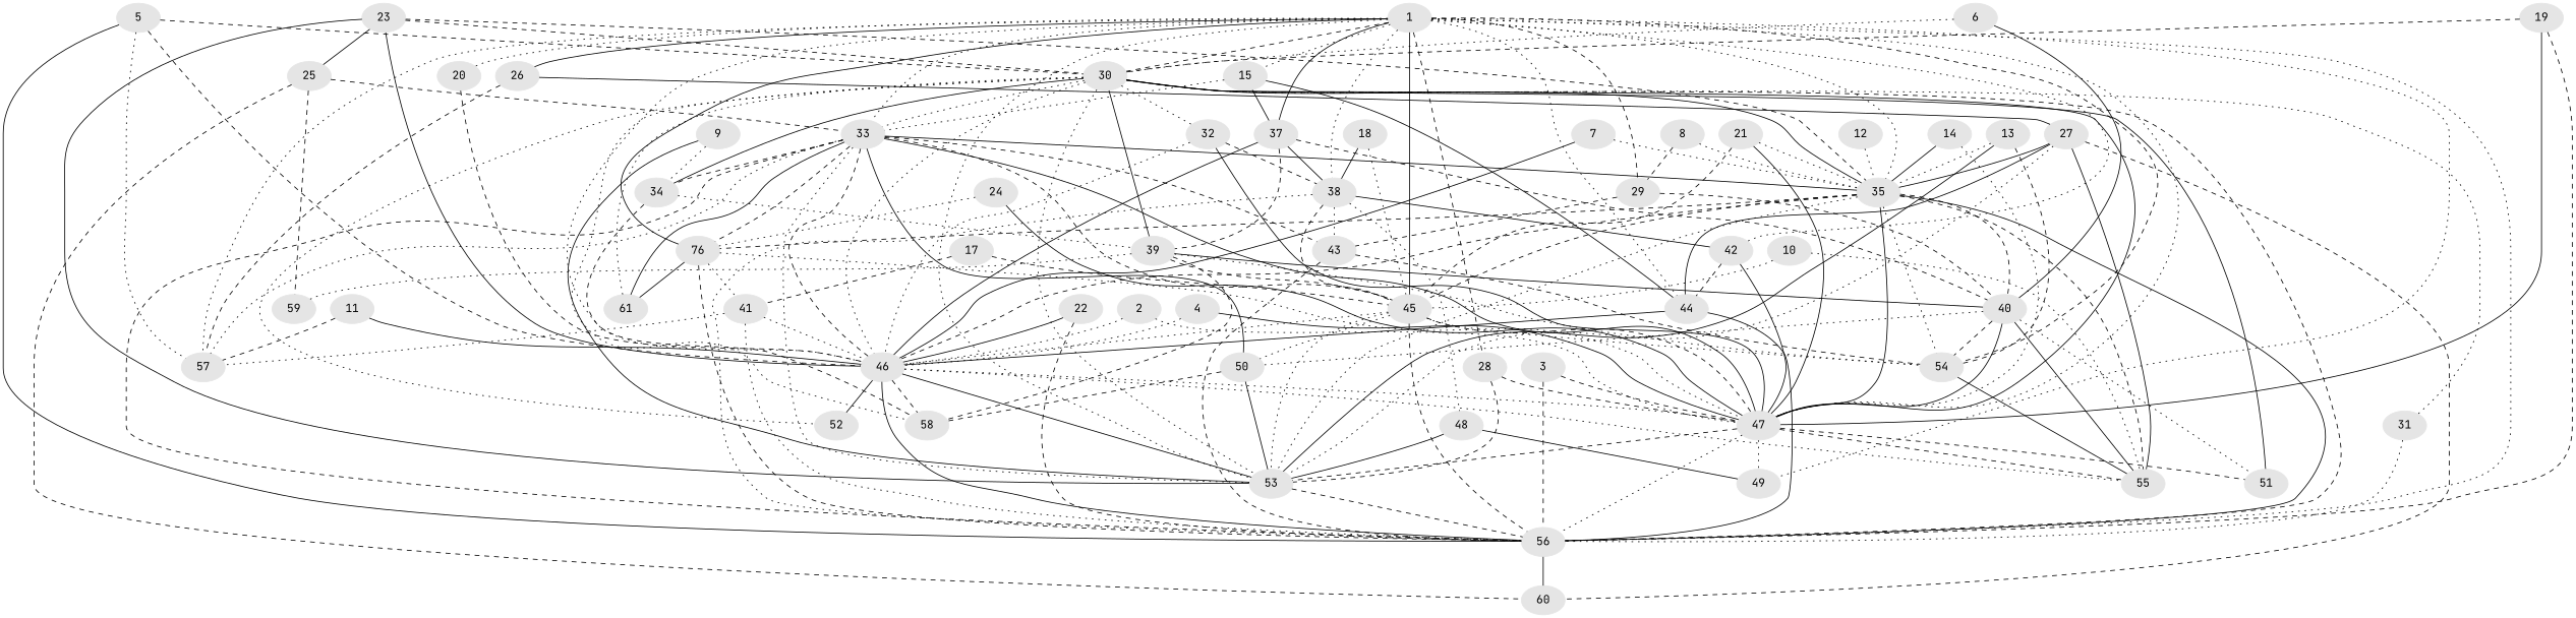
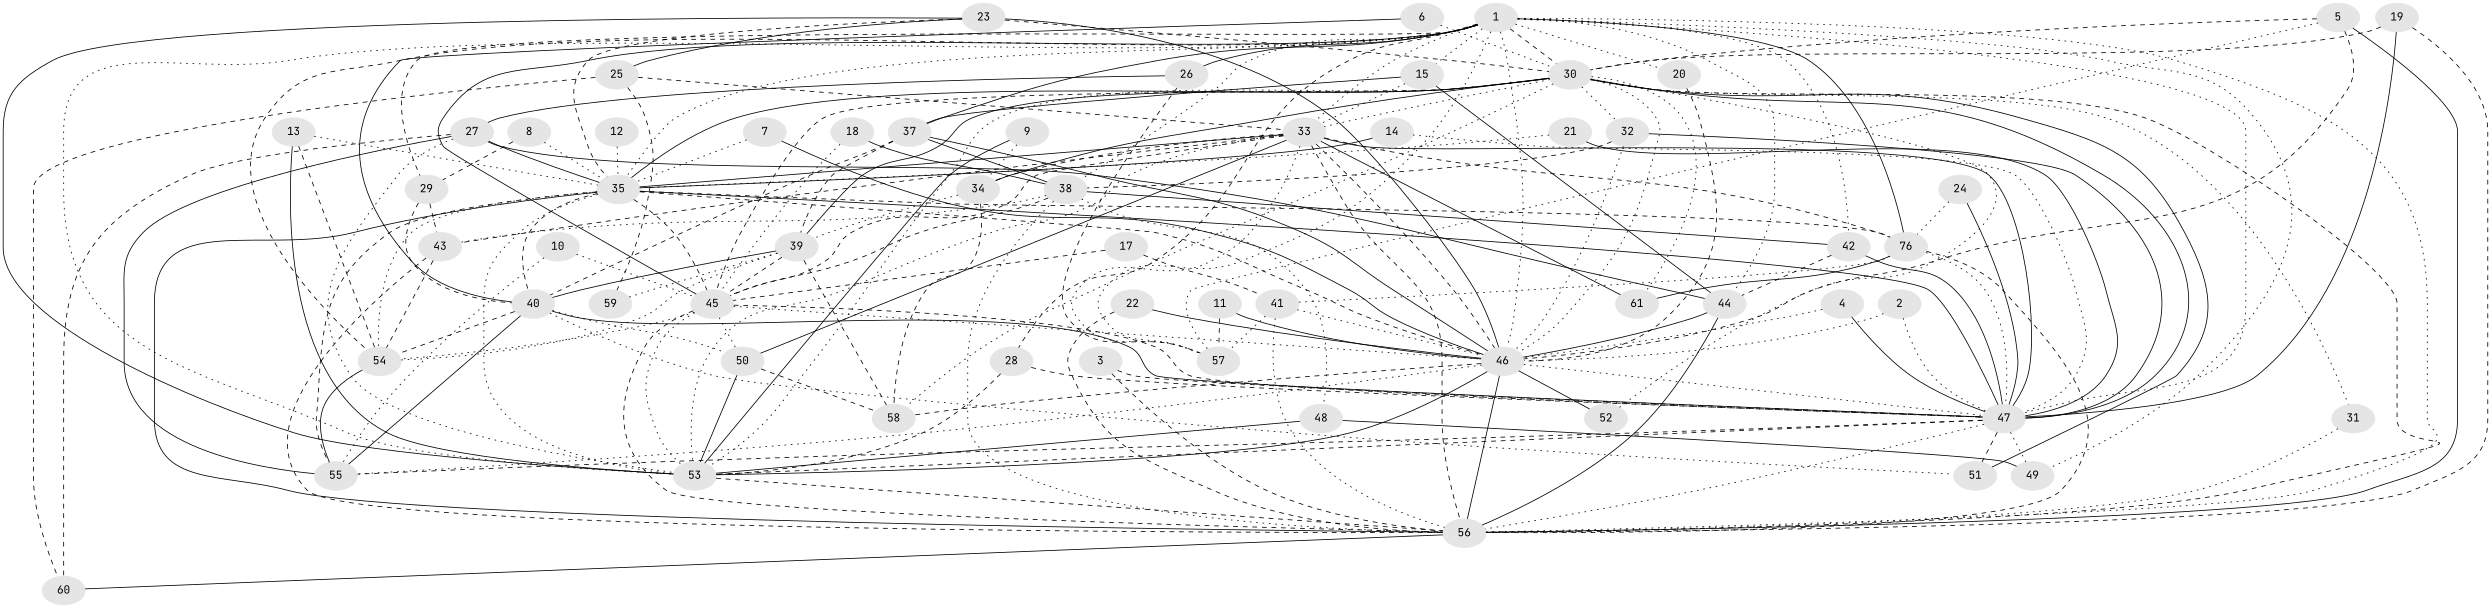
  graph {
    fontname="JetBrains Mono"
    node [color=gray90 fontname="JetBrains Mono" style=filled]
    edge [fontname="JetBrains Mono" style=dotted weight=1.0]
    1
    15
    20
    26
    28
    29
    30
    33
    35
    n10 [label=76]
    37
    38
    42
    44
    45
    46
    47
    49
    53
    54
    56
    57
    27
    40
    43
    34
    31
    32
    39
    51
    52
    58
    61
    50
    55
    41
    48
    60
    2
    3
    4
    5
    6
    7
    8
    9
    10
    11
    12
    13
    14
    17
    18
    19
    21
    22
    23
    25
    59
    24
    1 -- 15
    1 -- 20
    1 -- 26 [style=solid]
    1 -- 28 [style=dashed]
    1 -- 29 [style=dashed]
    1 -- 30 [style=dashed weight=2.0]
    1 -- 33 [weight=2.0]
    1 -- 35 [weight=3.0]
    1 -- n10 [style=solid]
    1 -- 37 [style=solid]
    1 -- 38
    1 -- 42
    1 -- 44
    1 -- 45 [style=solid weight=2.0]
    1 -- 46 [weight=2.0]
    1 -- 47 [weight=4.0]
    1 -- 49
    1 -- 53 [weight=2.0]
    1 -- 54 [style=dashed]
    1 -- 56 [weight=3.0]
    1 -- 57
    15 -- 33
    15 -- 37 [style=solid]
    15 -- 44 [style=solid]
    20 -- 46 [style=dashed]
    26 -- 57 [style=dashed]
    26 -- 27 [style=solid]
    28 -- 47 [style=dashed]
    28 -- 53 [style=dashed]
    29 -- 40 [style=dashed]
    29 -- 43 [style=dashed]
    30 -- 33
    30 -- 35 [style=solid]
-   21 -- 45 [style=dashed]
+   30 -- 45 [style=dashed]
    30 -- 46 [weight=2.0]
    30 -- 47 [style=solid]
    30 -- 53
    30 -- 56 [style=dashed]
    30 -- 34 [style=solid]
    30 -- 31
    30 -- 32
    30 -- 39 [style=solid weight=2.0]
    30 -- 51 [style=solid]
    30 -- 52
    30 -- 58
    30 -- 61
    33 -- 35 [style=solid]
    33 -- n10 [style=dashed]
    33 -- 45 [style=dashed]
    33 -- 46 [style=dashed]
    33 -- 47 [style=solid]
    33 -- 53
    33 -- 56 [style=dashed]
    33 -- 57
    33 -- 43 [style=dashed]
    33 -- 34 [style=dashed weight=2.0]
    33 -- 61 [style=solid]
    33 -- 50 [style=solid]
    35 -- n10 [style=dashed]
    35 -- 45 [style=dashed]
    35 -- 46 [style=dashed]
    35 -- 47 [style=solid]
    35 -- 53
    35 -- 54
    35 -- 56 [style=solid weight=2.0]
    35 -- 40 [style=dashed]
    35 -- 55 [style=dashed]
    n10 -- 47
    n10 -- 56 [style=dashed]
    n10 -- 61 [style=solid]
    n10 -- 41
    37 -- 38 [style=solid]
    37 -- 46 [style=solid]
    37 -- 40 [style=dashed]
    37 -- 39 [style=dashed]
    38 -- 42 [style=solid]
    38 -- 45 [style=dashed]
    38 -- 56
    38 -- 43
    38 -- 48
    42 -- 44 [style=dashed]
    42 -- 47 [style=solid]
    44 -- 46 [style=solid]
    44 -- 56 [style=solid weight=2.0]
    45 -- 46
    45 -- 47 [style=dashed]
    45 -- 53
    45 -- 54
    45 -- 56 [style=dashed]
    45 -- 50
    46 -- 47
    46 -- 53 [style=solid]
    46 -- 56 [style=solid]
    46 -- 52 [style=solid]
    46 -- 58 [style=dashed]
    46 -- 55
    47 -- 49
    47 -- 53 [style=dashed]
    47 -- 56
    47 -- 51 [style=dashed]
    47 -- 55 [style=dashed]
    53 -- 56 [style=dashed]
    54 -- 55 [style=solid]
    56 -- 60 [style=solid]
    27 -- 35 [style=solid]
    27 -- 44 [style=solid]
    27 -- 53
    27 -- 55 [style=solid]
    27 -- 60 [style=dashed]
    40 -- 47 [style=solid]
    40 -- 54 [style=dashed]
    40 -- 51
    40 -- 50
    40 -- 55 [style=solid]
    43 -- 54 [style=dashed]
    43 -- 56 [style=dashed]
    34 -- 39
    34 -- 58 [style=dashed]
    31 -- 56
    32 -- 38 [style=dashed]
    32 -- 46
    32 -- 47 [style=solid]
    39 -- 45 [style=dashed]
    39 -- 54
    39 -- 40 [style=solid]
    39 -- 58 [style=dashed]
    39 -- 59
    50 -- 53 [style=solid]
    50 -- 58 [style=dashed]
    41 -- 46
    41 -- 56 [weight=2.0]
    41 -- 57
    48 -- 49 [style=solid]
    48 -- 53 [style=solid]
    2 -- 46
    2 -- 47
    3 -- 47 [style=dashed]
    3 -- 56 [style=dashed]
    4 -- 46
    4 -- 47 [style=solid]
    5 -- 30 [style=dashed]
    5 -- 46 [style=dashed]
    5 -- 56 [style=solid]
    5 -- 57
    6 -- 30
    6 -- 40 [style=solid]
    7 -- 35
    7 -- 46 [style=solid]
    8 -- 29 [style=dashed]
    8 -- 35
    9 -- 53 [style=solid]
    9 -- 34
    10 -- 45
    10 -- 55
    11 -- 46 [style=solid]
    11 -- 57 [style=dashed]
    12 -- 35
    13 -- 35
    13 -- 53 [style=solid]
    13 -- 54 [style=dashed]
    14 -- 35 [style=solid]
    14 -- 47
    17 -- 45 [style=dashed]
    17 -- 41 [style=dashed]
    18 -- 38 [style=solid]
    18 -- 45
    19 -- 30 [style=dashed]
    19 -- 47 [style=solid weight=2.0]
    19 -- 56 [style=dashed]
    21 -- 35
    21 -- 47 [style=solid]
    22 -- 46 [style=solid]
    22 -- 56 [style=dashed]
    23 -- 30 [style=dashed]
    23 -- 35 [style=dashed]
    23 -- 46 [style=solid weight=2.0]
    23 -- 53 [style=solid]
    23 -- 25 [style=solid]
    25 -- 33 [style=dashed]
    25 -- 60 [style=dashed]
    25 -- 59 [style=dashed]
    24 -- n10
    24 -- 47 [style=solid]
  }
